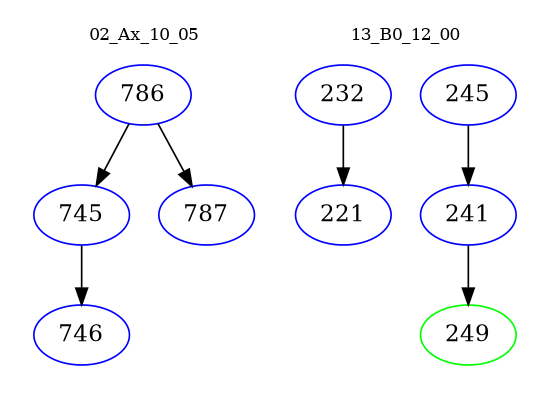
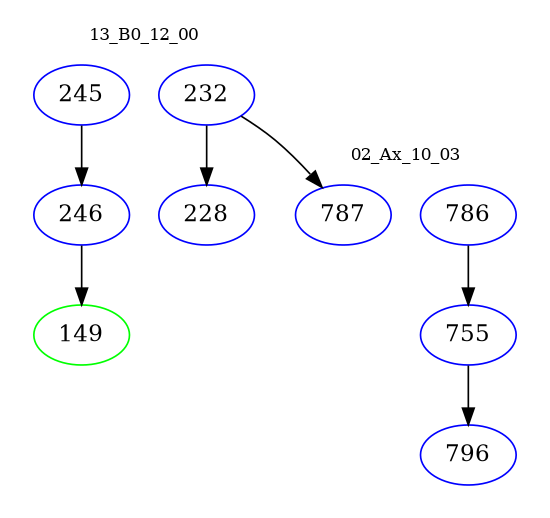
  digraph {
    fontname="DejaVu Serif"
    node [color=blue fontname="DejaVu Serif"]
    edge [color=black fontname="DejaVu Serif"]
-   n1 [label=745]
-   n2 [label=746]
+   n1 [label=755]
+   n2 [label=796]
    n3 [label=786]
    n4 [label=787]
    n5 [label=245]
    n6 [label=232]
-   n7 [label=241]
-   n8 [label=221]
-   n9 [color=green label=249]
+   n7 [label=246]
+   n8 [label=228]
+   n9 [color=green label=149]
    subgraph cluster_1 {
      color=white
      fontsize=10
-     label="02_Ax_10_05"
+     label="02_Ax_10_03"
      n1
      n2
      n3
      n4
    }
    subgraph cluster_2 {
      color=white
      fontsize=10
      label="13_B0_12_00"
      n5
      n6
      n7
      n8
      n9
    }
    n1 -> n2
    n3 -> n1
-   n3 -> n4
+   n6 -> n4
    n5 -> n7
    n6 -> n8
    n7 -> n9
  }
